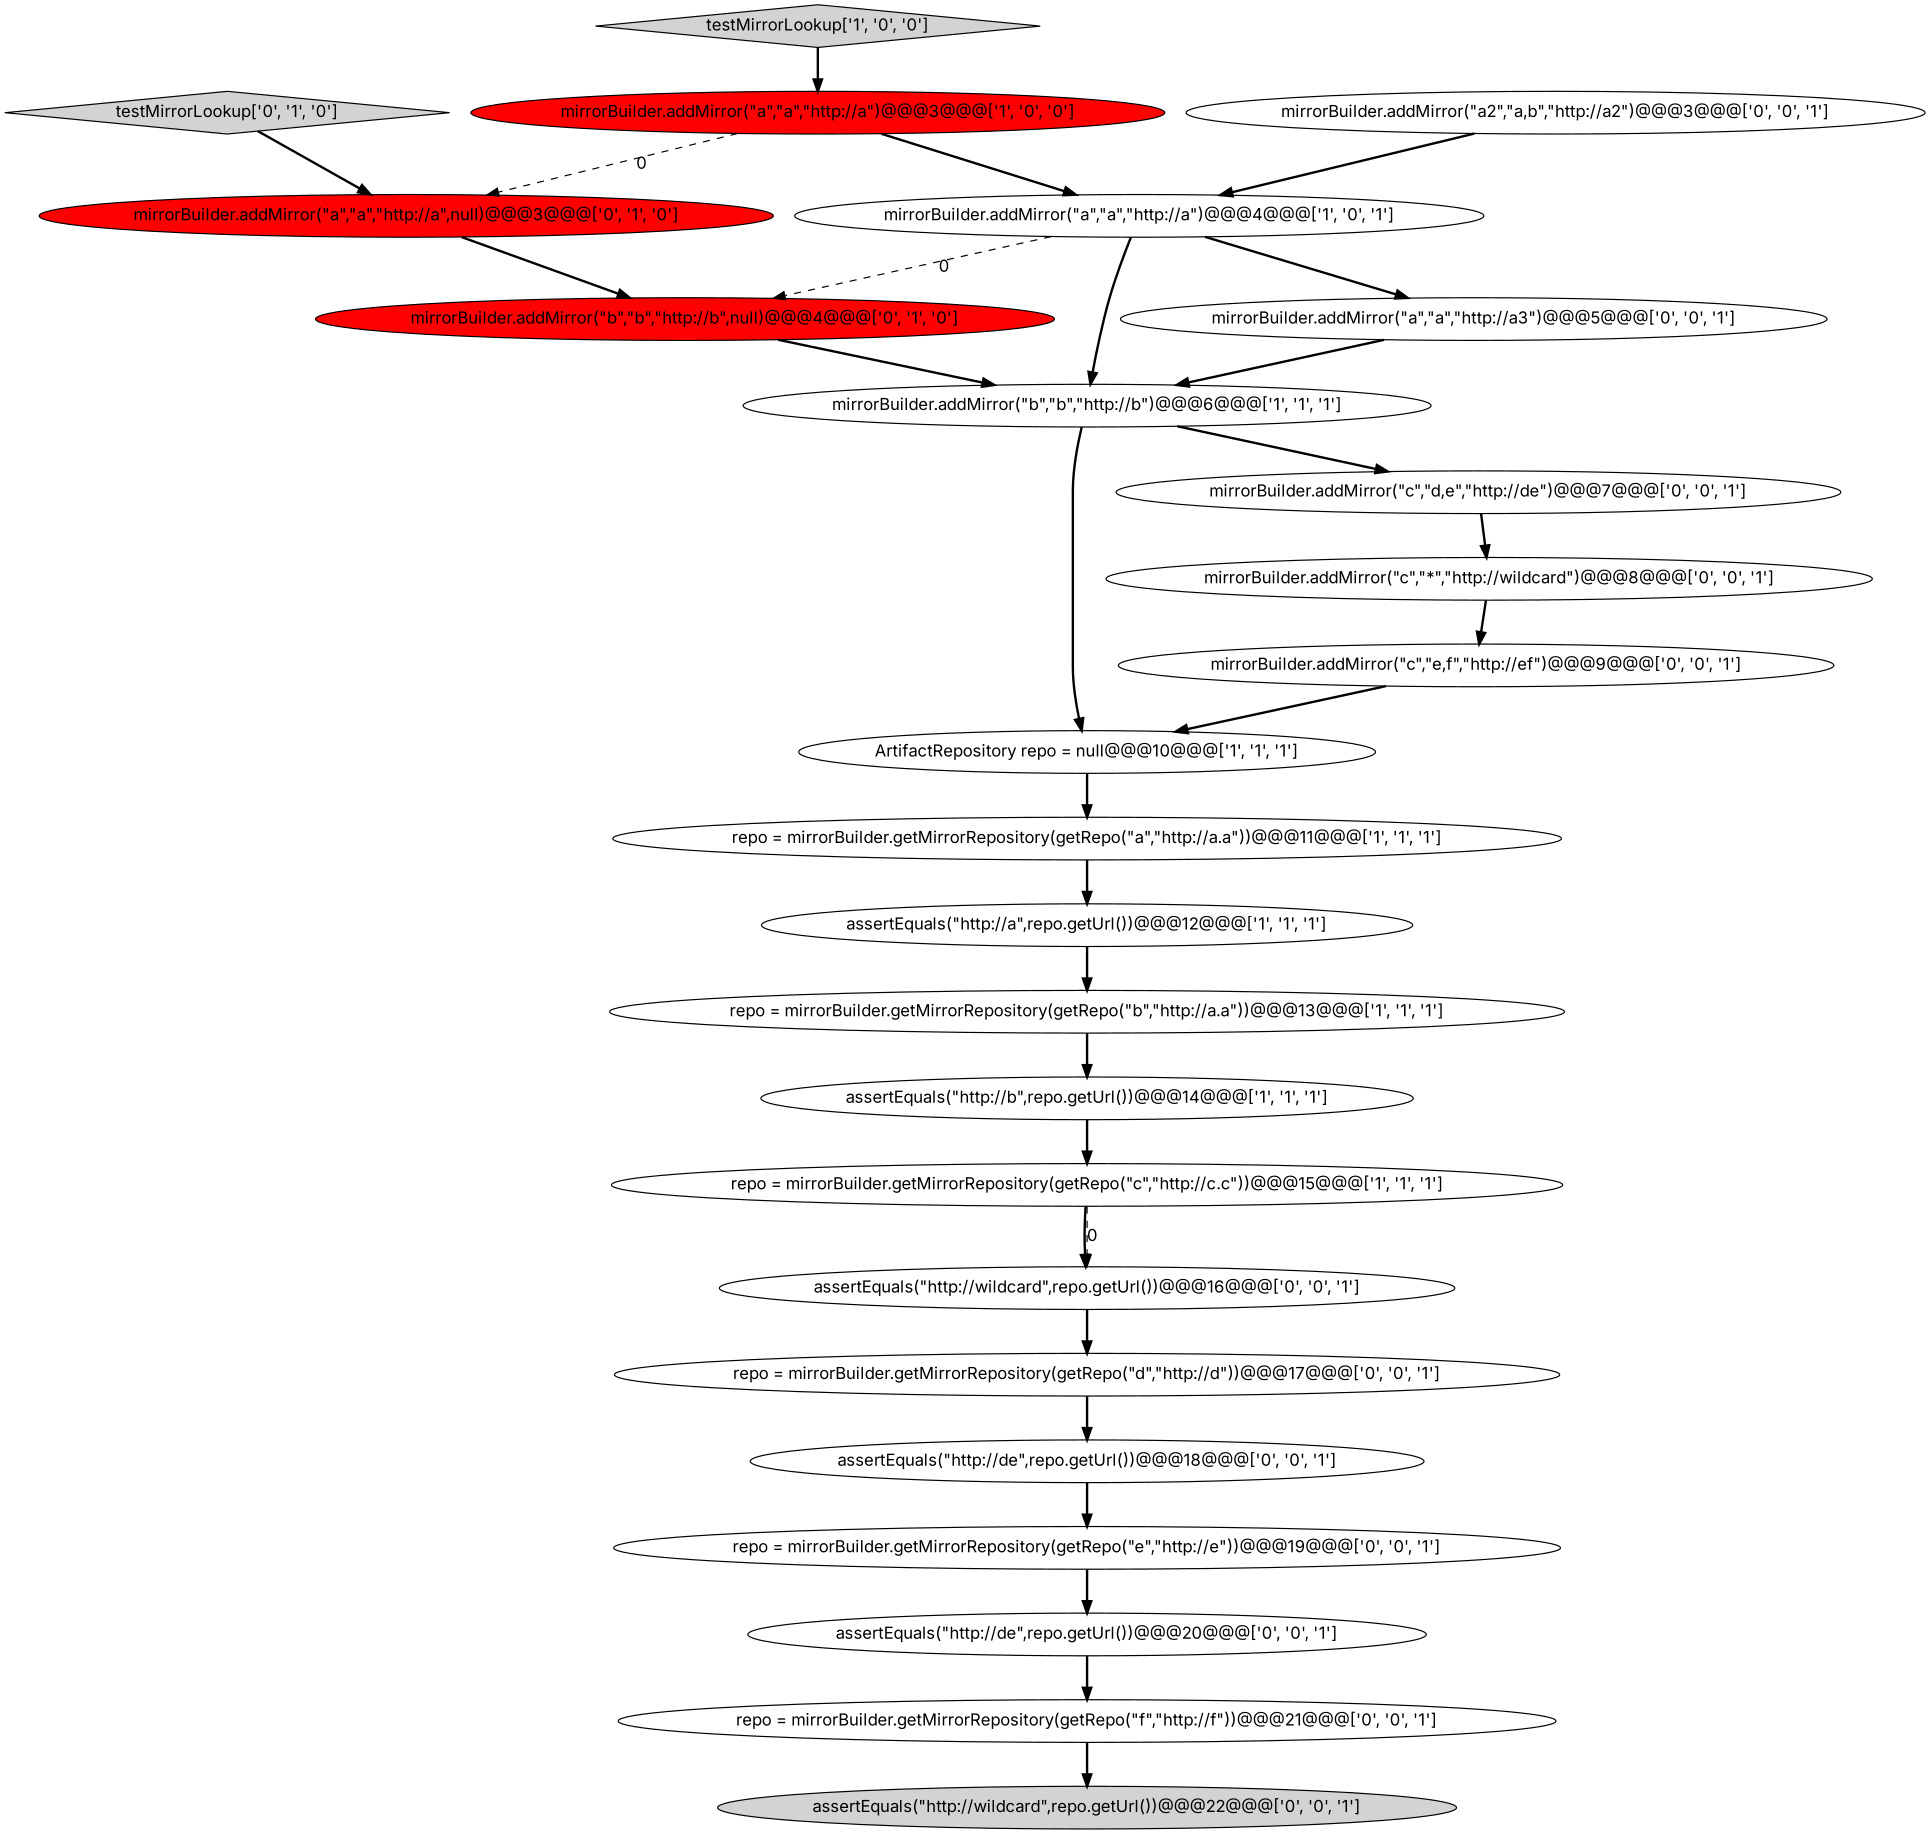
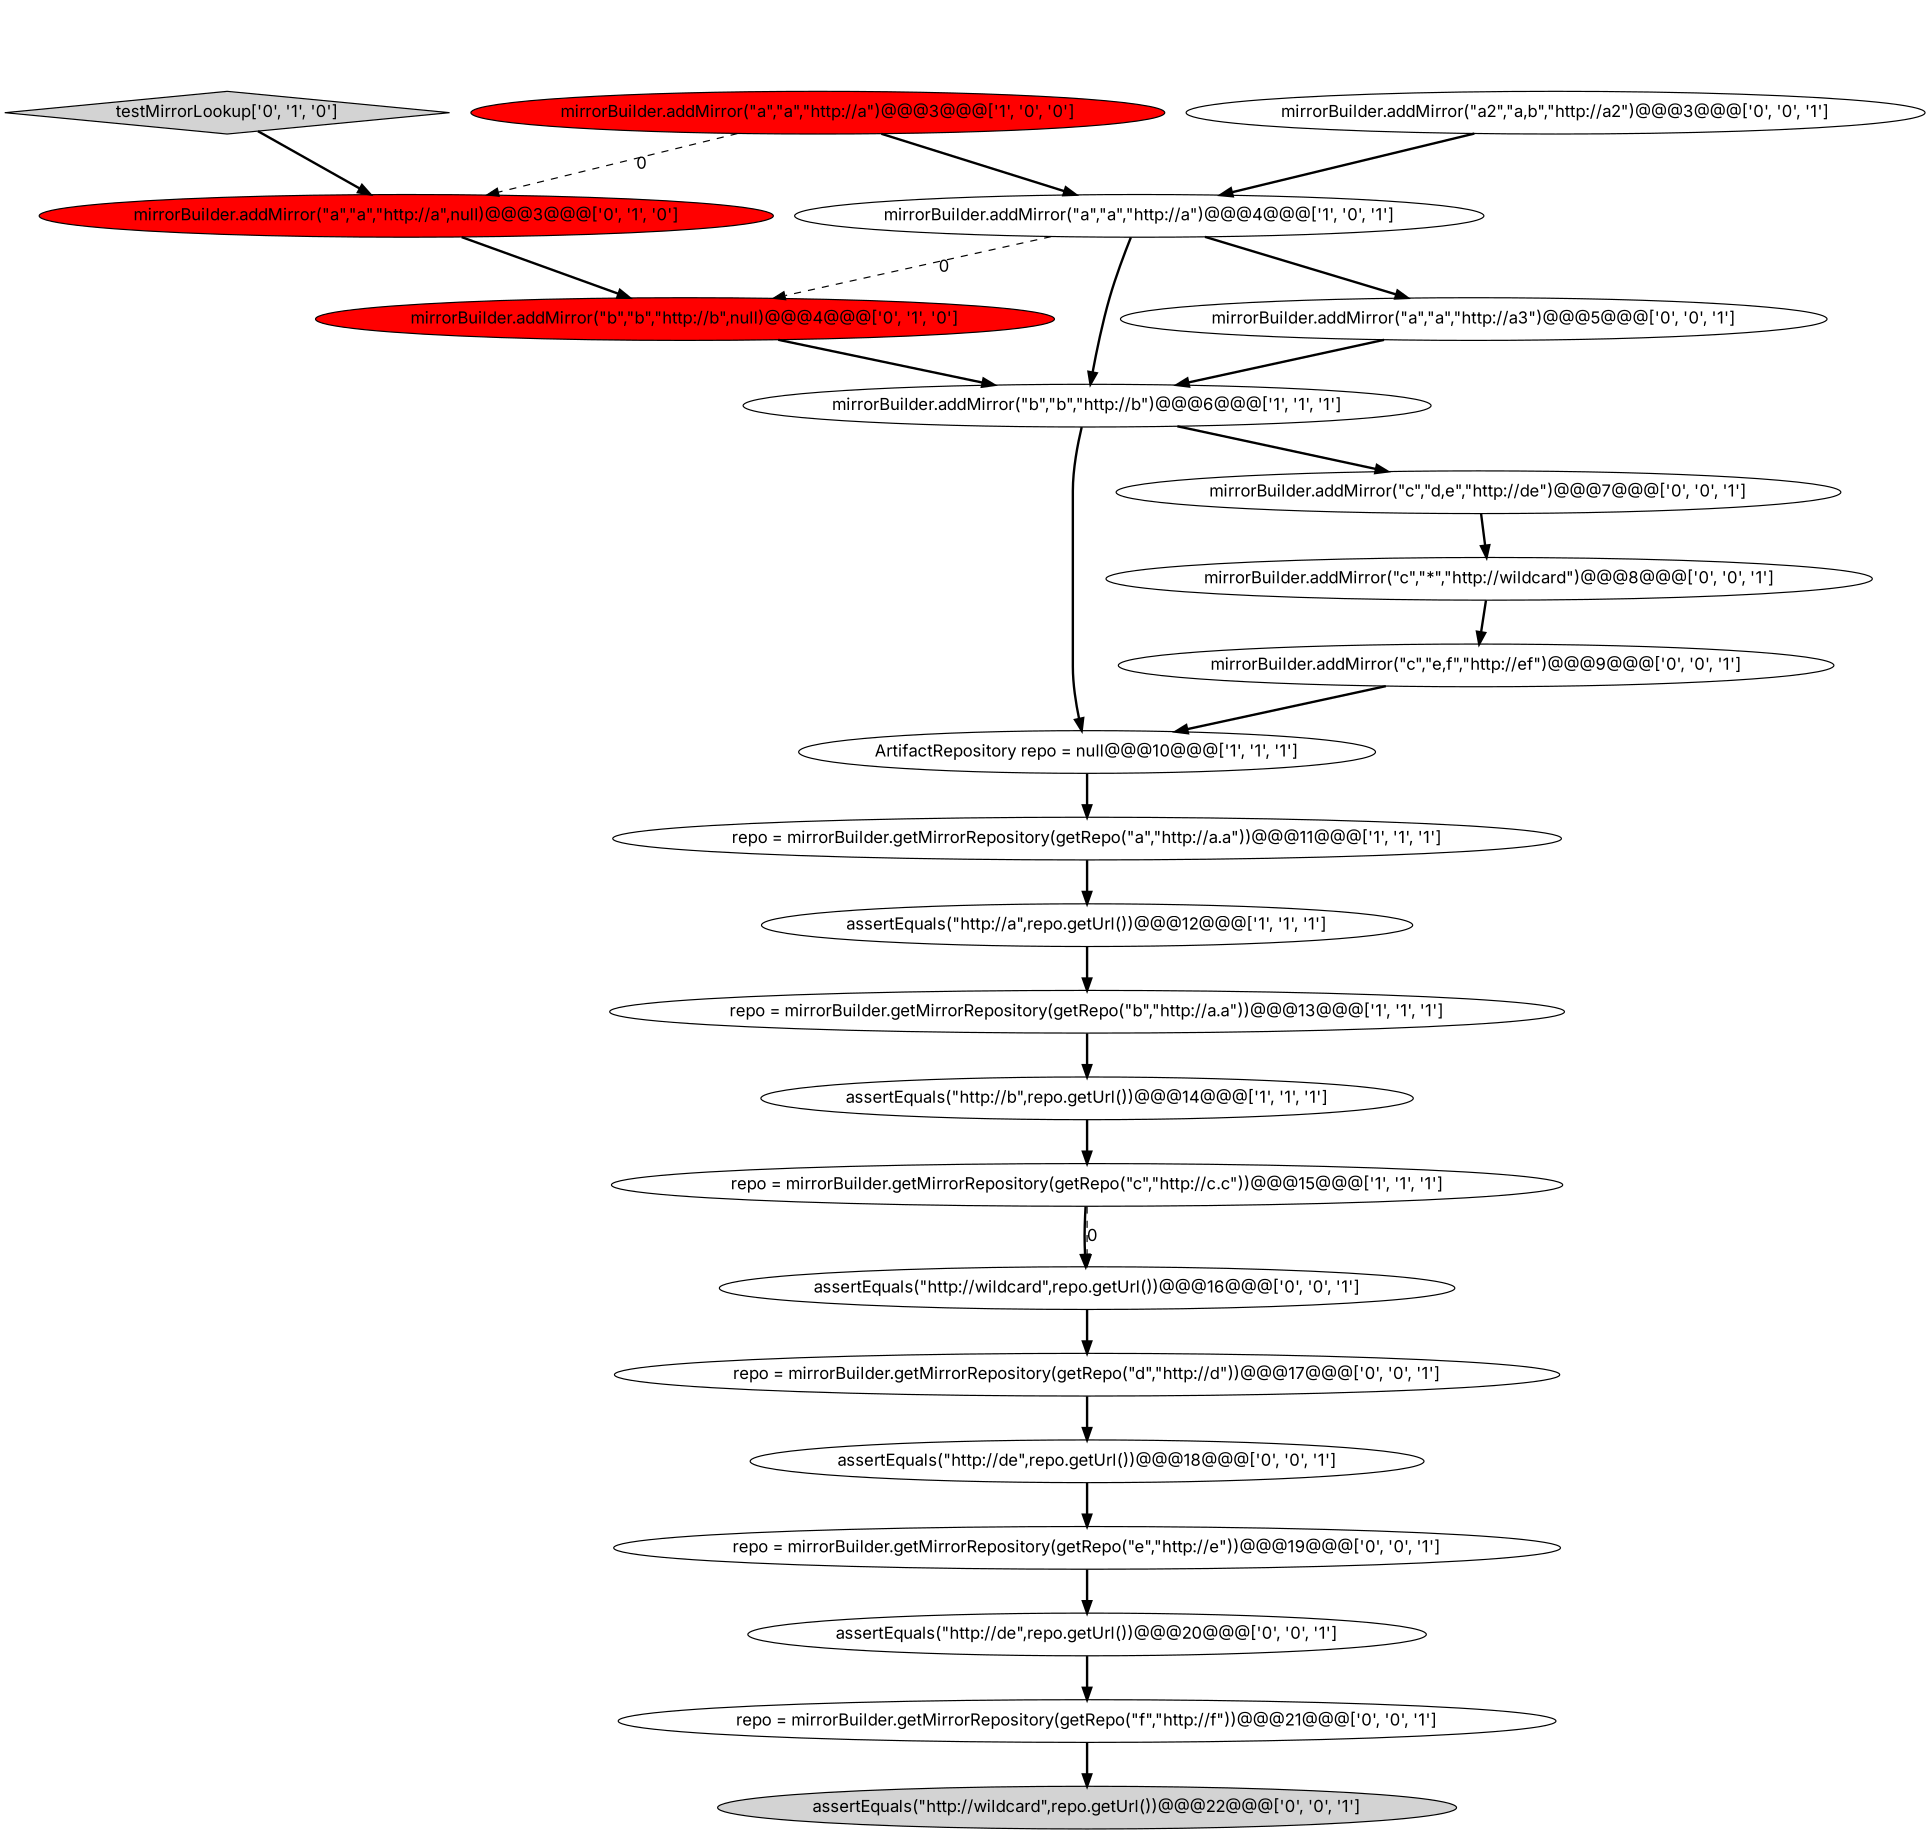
  digraph {
    fontname=Inter
    node [fillcolor=white fontname=Inter shape=ellipse style=filled]
    edge [fontname=Inter style=bold]
    n1 [fillcolor=red label="mirrorBuilder.addMirror(\"a\",\"a\",\"http://a\")@@@3@@@['1', '0', '0']"]
    n2 [label="mirrorBuilder.addMirror(\"a\",\"a\",\"http://a\")@@@4@@@['1', '0', '1']"]
    n3 [fillcolor=red label="mirrorBuilder.addMirror(\"a\",\"a\",\"http://a\",null)@@@3@@@['0', '1', '0']"]
    n4 [label="mirrorBuilder.addMirror(\"a\",\"a\",\"http://a3\")@@@5@@@['0', '0', '1']"]
    n5 [fillcolor=red label="mirrorBuilder.addMirror(\"b\",\"b\",\"http://b\",null)@@@4@@@['0', '1', '0']"]
    n6 [label="mirrorBuilder.addMirror(\"b\",\"b\",\"http://b\")@@@6@@@['1', '1', '1']"]
    n7 [label="mirrorBuilder.addMirror(\"c\",\"*\",\"http://wildcard\")@@@8@@@['0', '0', '1']"]
    n8 [label="mirrorBuilder.addMirror(\"c\",\"e,f\",\"http://ef\")@@@9@@@['0', '0', '1']"]
    n9 [label="ArtifactRepository repo = null@@@10@@@['1', '1', '1']"]
    n10 [label="mirrorBuilder.addMirror(\"a2\",\"a,b\",\"http://a2\")@@@3@@@['0', '0', '1']"]
    n11 [label="repo = mirrorBuilder.getMirrorRepository(getRepo(\"f\",\"http://f\"))@@@21@@@['0', '0', '1']"]
    n12 [fillcolor=lightgray label="assertEquals(\"http://wildcard\",repo.getUrl())@@@22@@@['0', '0', '1']"]
-   n13 [fillcolor=lightgray label="testMirrorLookup['1', '0', '0']" shape=diamond]
    n14 [label="assertEquals(\"http://a\",repo.getUrl())@@@12@@@['1', '1', '1']"]
    n15 [label="repo = mirrorBuilder.getMirrorRepository(getRepo(\"b\",\"http://a.a\"))@@@13@@@['1', '1', '1']"]
    n16 [label="assertEquals(\"http://b\",repo.getUrl())@@@14@@@['1', '1', '1']"]
    n17 [label="mirrorBuilder.addMirror(\"c\",\"d,e\",\"http://de\")@@@7@@@['0', '0', '1']"]
    n18 [label="repo = mirrorBuilder.getMirrorRepository(getRepo(\"e\",\"http://e\"))@@@19@@@['0', '0', '1']"]
    n19 [label="assertEquals(\"http://de\",repo.getUrl())@@@20@@@['0', '0', '1']"]
    n20 [label="repo = mirrorBuilder.getMirrorRepository(getRepo(\"c\",\"http://c.c\"))@@@15@@@['1', '1', '1']"]
    n21 [label="assertEquals(\"http://wildcard\",repo.getUrl())@@@16@@@['0', '0', '1']"]
    n22 [label="repo = mirrorBuilder.getMirrorRepository(getRepo(\"d\",\"http://d\"))@@@17@@@['0', '0', '1']"]
    n23 [label="assertEquals(\"http://de\",repo.getUrl())@@@18@@@['0', '0', '1']"]
    n24 [label="repo = mirrorBuilder.getMirrorRepository(getRepo(\"a\",\"http://a.a\"))@@@11@@@['1', '1', '1']"]
    n25 [fillcolor=lightgray label="testMirrorLookup['0', '1', '0']" shape=diamond]
    n1 -> n2
    n1 -> n3 [label=0 style=dashed]
    n2 -> n4
    n2 -> n5 [label=0 style=dashed]
    n2 -> n6
    n3 -> n5
    n4 -> n6
    n5 -> n6
    n6 -> n9
    n6 -> n17
    n7 -> n8
    n8 -> n9
    n9 -> n24
    n10 -> n2
    n11 -> n12
-   n13 -> n1
    n14 -> n15
    n15 -> n16
    n16 -> n20
    n17 -> n7
    n18 -> n19
    n19 -> n11
    n20 -> n21
    n20 -> n21 [label=0 style=dashed]
    n21 -> n22
    n22 -> n23
    n23 -> n18
    n24 -> n14
    n25 -> n3
  }
